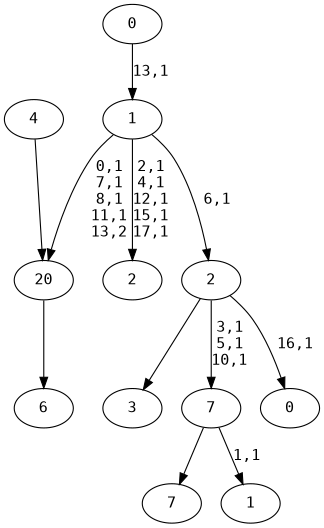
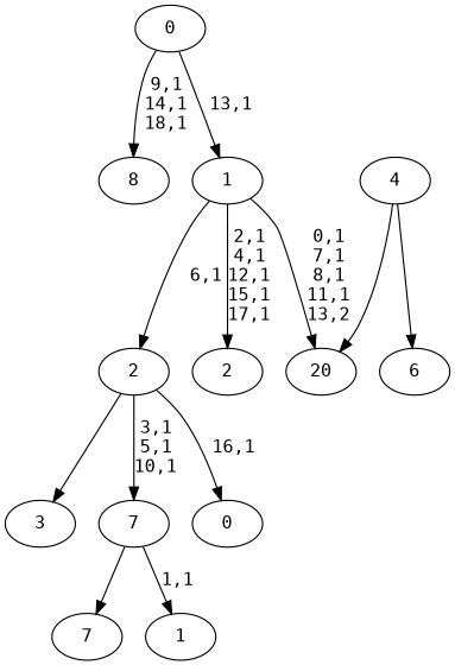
  digraph {
    fontname="DejaVu Sans Mono"
    node [fontname="DejaVu Sans Mono"]
    edge [fontname="DejaVu Sans Mono"]
+   n1 [label=8]
    n2 [label=7]
    n3 [label=6]
    n4 [label=4]
    20
    n6 [label=3]
    n7 [label=2]
    n8 [label=1]
    7
    n10 [label=0]
    2
    1
    0
    n4 -> 20
-   20 -> n3
+   n4 -> n3
    7 -> n2
    7 -> n8 [label="1,1"]
    2 -> n6
    2 -> 7 [label="3,1\n5,1\n10,1"]
    2 -> n10 [label="16,1"]
    1 -> 20 [label="0,1\n7,1\n8,1\n11,1\n13,2"]
    1 -> n7 [label="2,1\n4,1\n12,1\n15,1\n17,1"]
    1 -> 2 [label="6,1"]
+   0 -> n1 [label="9,1\n14,1\n18,1"]
    0 -> 1 [label="13,1"]
  }
